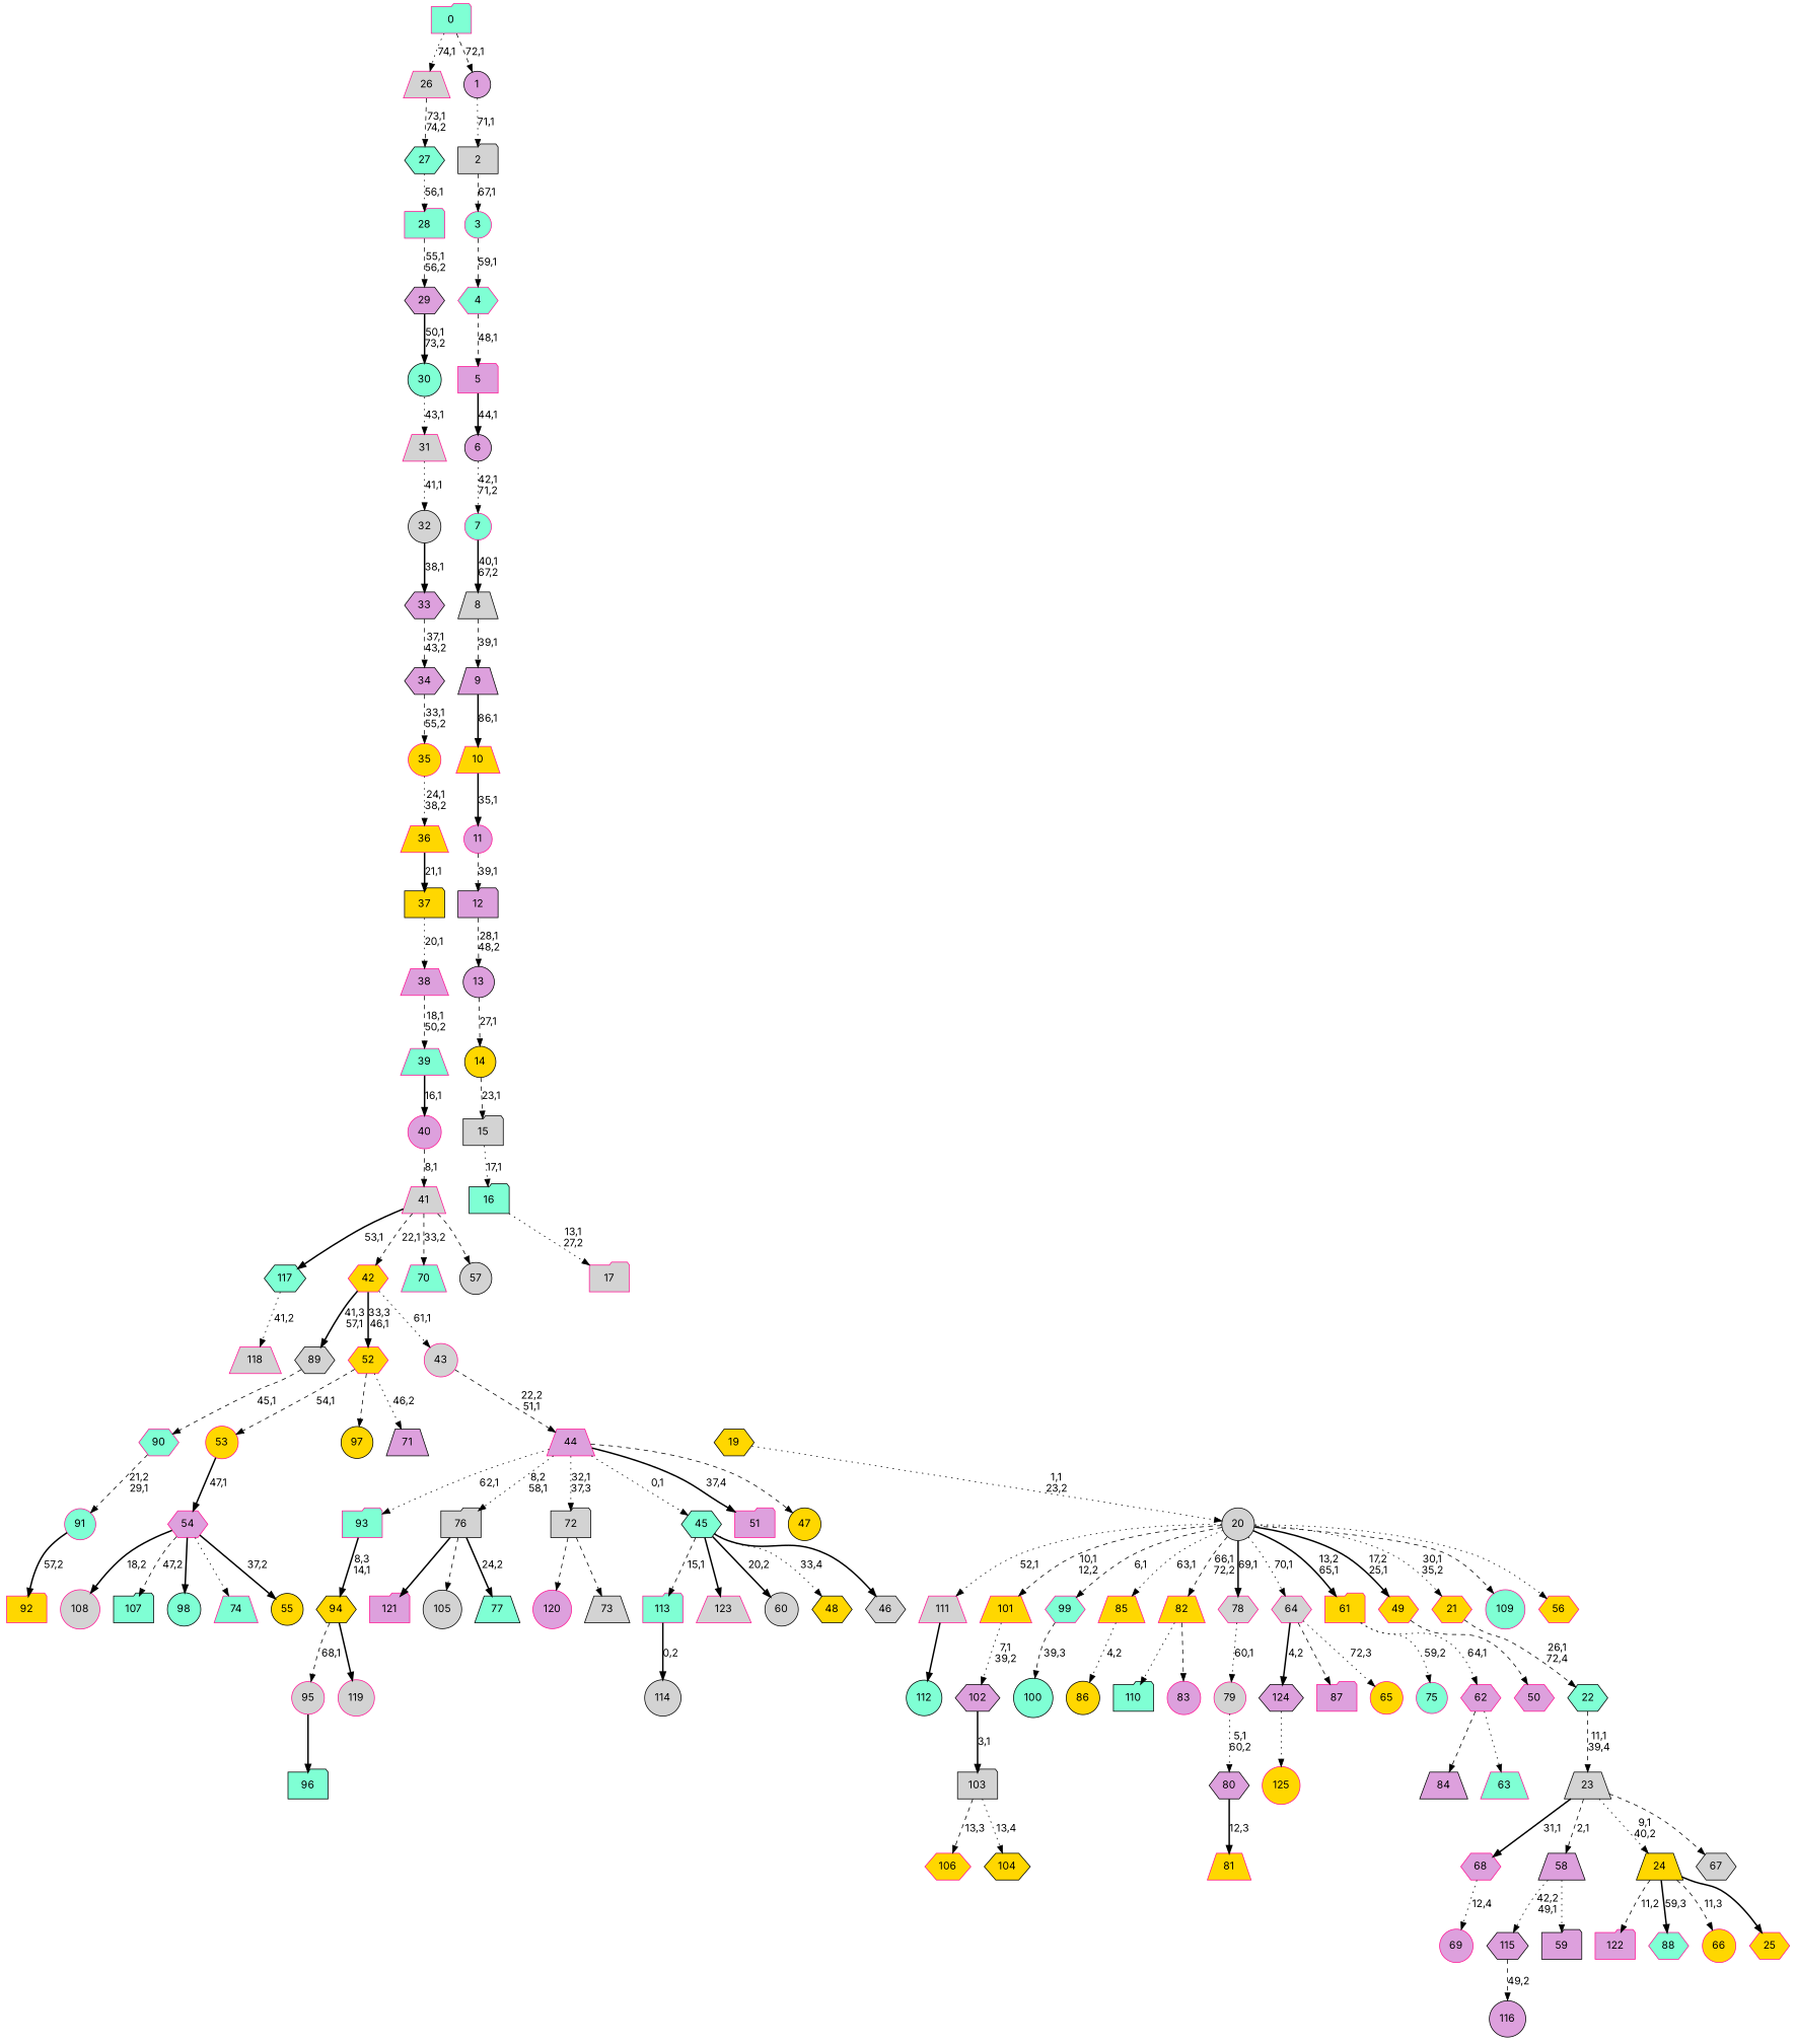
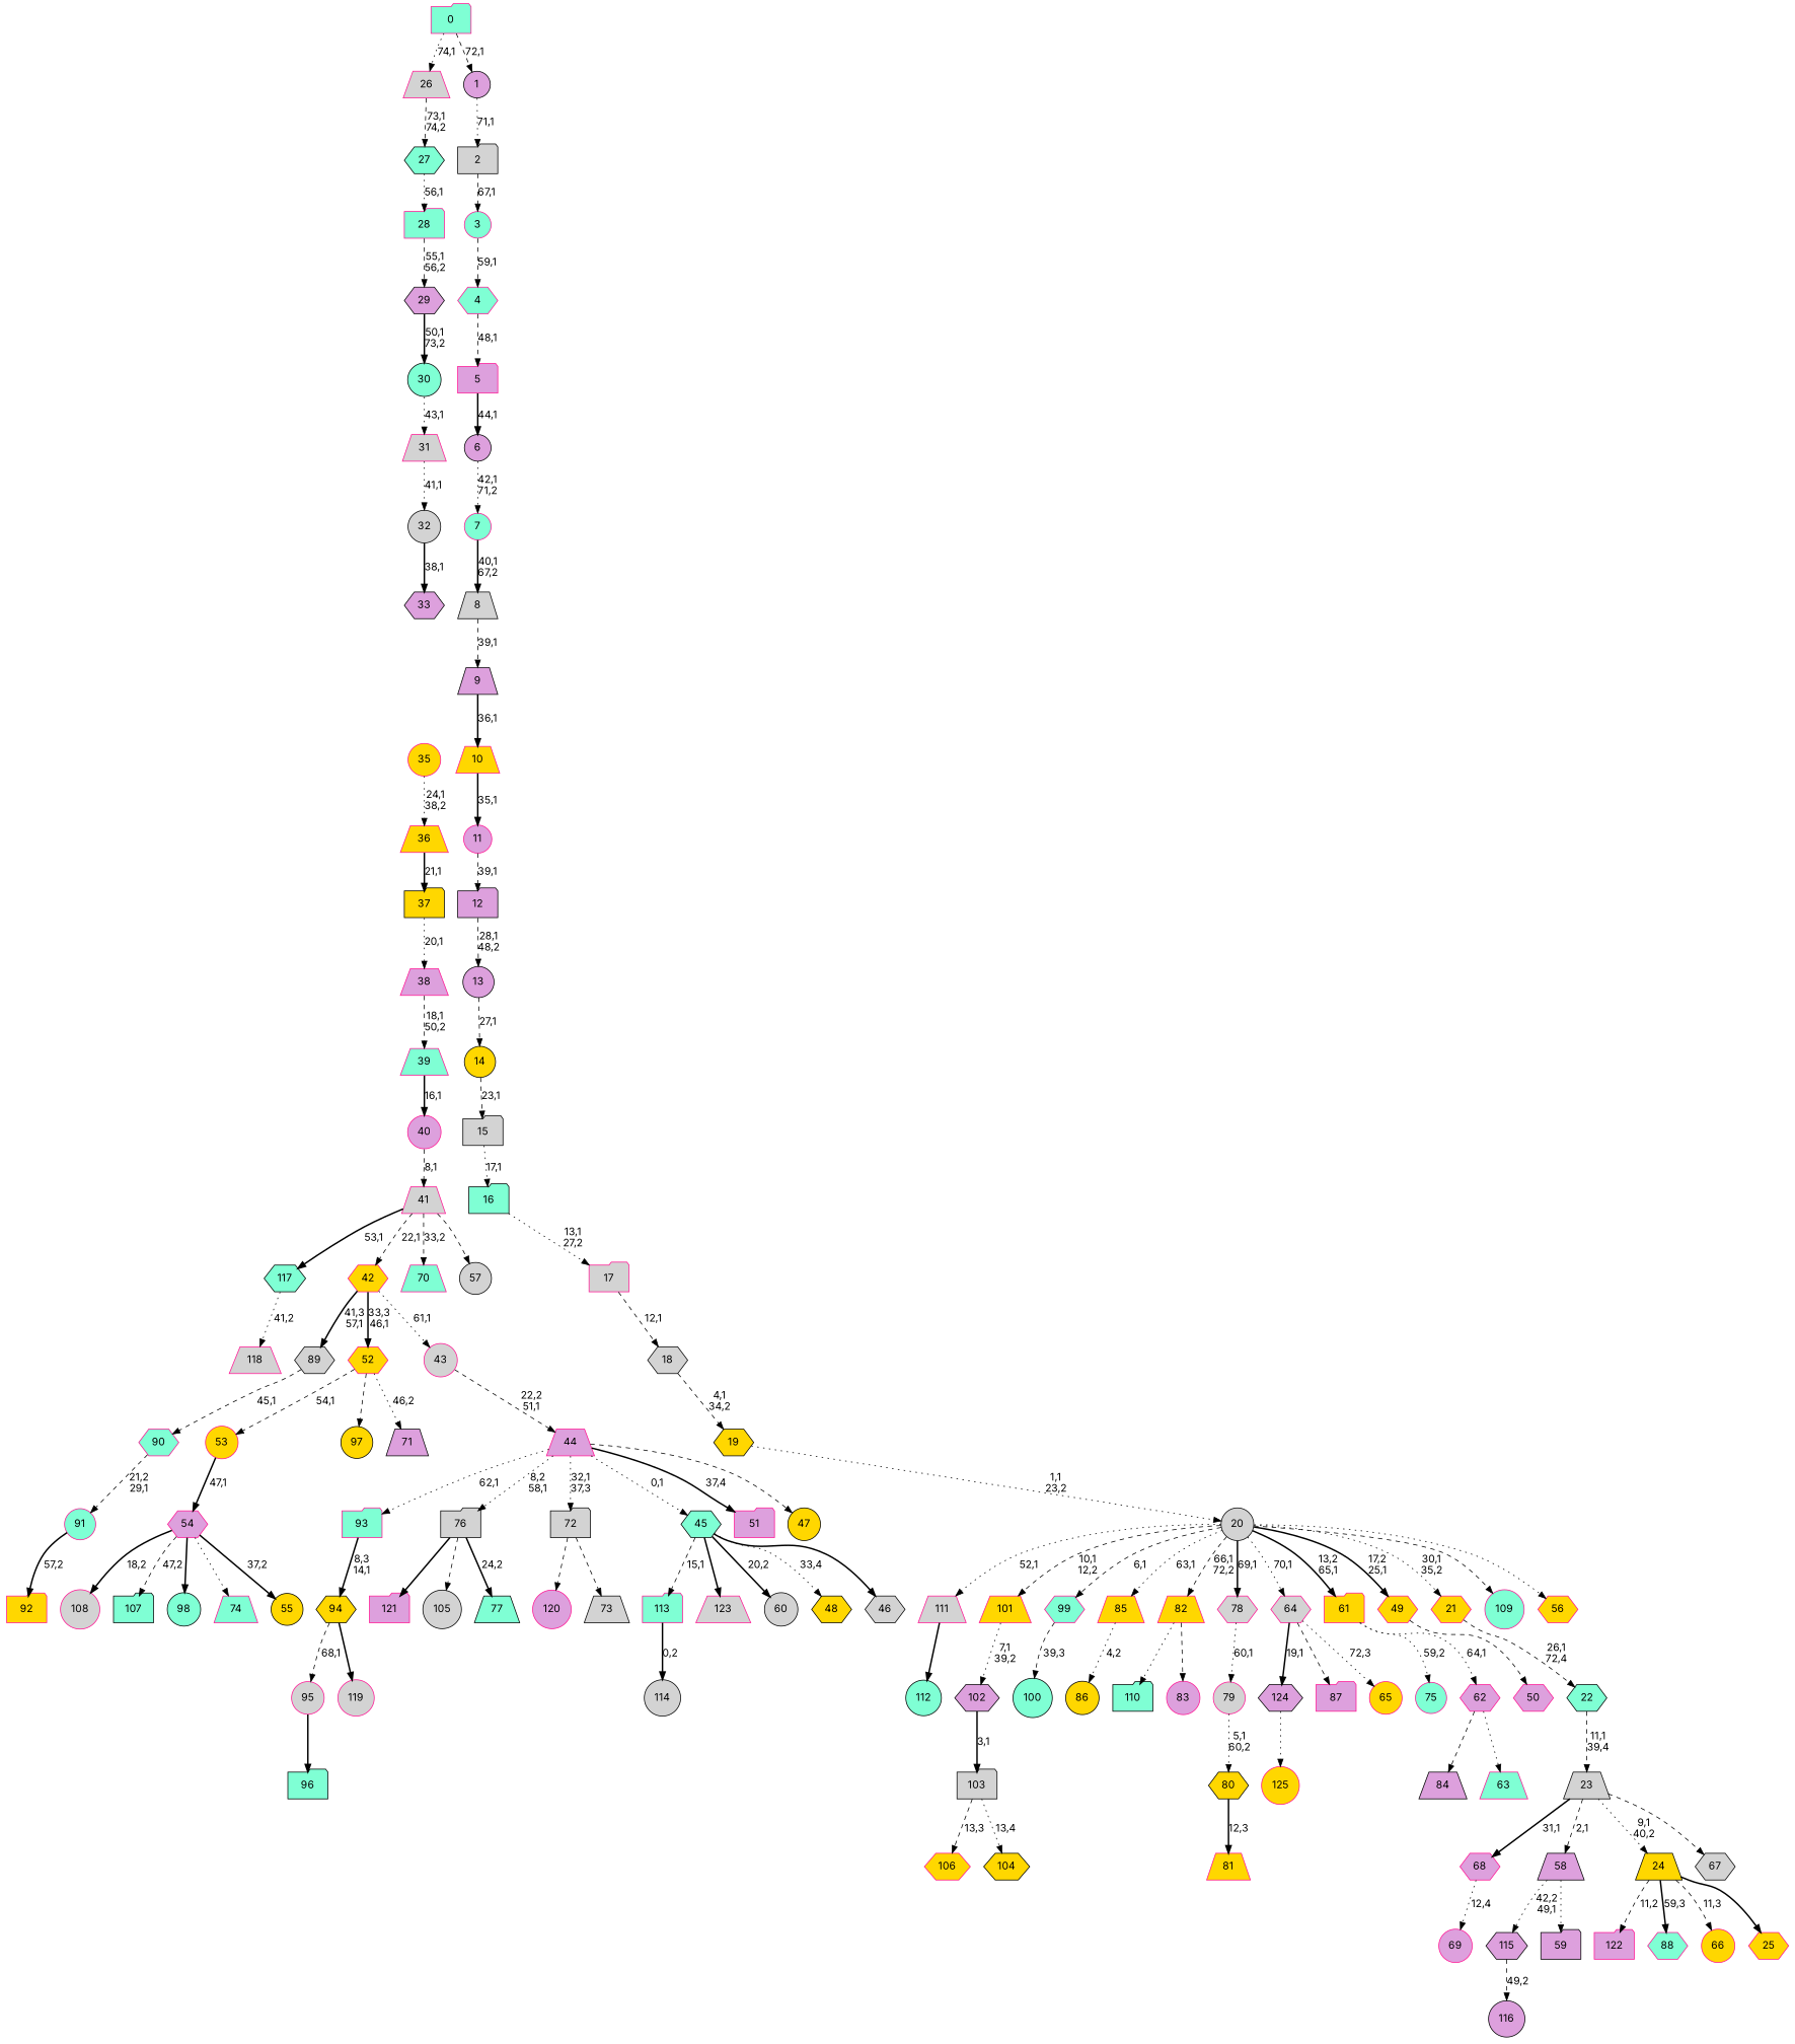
  digraph {
    fontname=Inter
    node [color=deeppink fillcolor=plum fontname=Inter shape=circle style=filled]
    edge [fontname=Inter style=dashed]
    124 [color=black shape=hexagon]
    125 [fillcolor=gold]
    117 [color=black fillcolor=aquamarine shape=hexagon]
    118 [fillcolor=lightgrey shape=trapezium]
    115 [color=black shape=hexagon]
    116 [color=black]
    113 [fillcolor=aquamarine shape=folder]
    114 [color=black fillcolor=lightgrey]
    111 [fillcolor=lightgrey shape=trapezium]
    112 [color=black fillcolor=aquamarine]
    103 [color=black fillcolor=lightgrey shape=folder]
    106 [fillcolor=gold shape=hexagon]
    104 [color=black fillcolor=gold shape=hexagon]
    102 [color=black shape=hexagon]
    101 [fillcolor=gold shape=trapezium]
    99 [fillcolor=aquamarine shape=hexagon]
    100 [color=black fillcolor=aquamarine]
    95 [fillcolor=lightgrey]
    96 [color=black fillcolor=aquamarine shape=folder]
    94 [color=black fillcolor=gold shape=hexagon]
    119 [fillcolor=lightgrey]
    93 [fillcolor=aquamarine shape=folder]
    91 [fillcolor=aquamarine]
    92 [fillcolor=gold shape=folder]
    90 [fillcolor=aquamarine shape=hexagon]
    89 [color=black fillcolor=lightgrey shape=hexagon]
    85 [fillcolor=gold shape=trapezium]
    86 [color=black fillcolor=gold]
    82 [fillcolor=gold shape=trapezium]
    110 [color=black fillcolor=aquamarine shape=folder]
    83
-   80 [color=black shape=hexagon]
+   80 [color=black fillcolor=gold shape=hexagon]
    81 [fillcolor=gold shape=trapezium]
    79 [fillcolor=lightgrey]
    78 [fillcolor=lightgrey shape=hexagon]
    76 [color=black fillcolor=lightgrey shape=folder]
    121 [shape=folder]
    105 [color=black fillcolor=lightgrey]
    77 [color=black fillcolor=aquamarine shape=trapezium]
    72 [color=black fillcolor=lightgrey shape=folder]
    120
    73 [color=black fillcolor=lightgrey shape=trapezium]
    68 [shape=hexagon]
    69
    64 [fillcolor=lightgrey shape=hexagon]
    87 [shape=folder]
    65 [fillcolor=gold]
    75 [fillcolor=aquamarine]
    62 [shape=hexagon]
    84 [color=black shape=trapezium]
    63 [fillcolor=aquamarine shape=trapezium]
    61 [fillcolor=gold shape=folder]
    58 [color=black shape=trapezium]
    59 [color=black shape=folder]
    54 [shape=hexagon]
    108 [fillcolor=lightgrey]
    107 [color=black fillcolor=aquamarine shape=folder]
    98 [color=black fillcolor=aquamarine]
    74 [fillcolor=aquamarine shape=trapezium]
    55 [color=black fillcolor=gold]
    53 [fillcolor=gold]
    52 [fillcolor=gold shape=hexagon]
    97 [color=black fillcolor=gold]
    71 [color=black shape=trapezium]
    49 [fillcolor=gold shape=hexagon]
    50 [shape=hexagon]
    45 [color=black fillcolor=aquamarine shape=hexagon]
    123 [fillcolor=lightgrey shape=trapezium]
    60 [color=black fillcolor=lightgrey]
    48 [color=black fillcolor=gold shape=hexagon]
    46 [color=black fillcolor=lightgrey shape=hexagon]
    44 [shape=trapezium]
    51 [shape=folder]
    47 [color=black fillcolor=gold]
    43 [fillcolor=lightgrey]
    42 [fillcolor=gold shape=hexagon]
    41 [fillcolor=lightgrey shape=trapezium]
    70 [fillcolor=aquamarine shape=trapezium]
    57 [color=black fillcolor=lightgrey]
    40
    39 [fillcolor=aquamarine shape=trapezium]
    38 [shape=trapezium]
    37 [color=black fillcolor=gold shape=folder]
    36 [fillcolor=gold shape=trapezium]
    35 [fillcolor=gold]
-   34 [color=black shape=hexagon]
    33 [color=black shape=hexagon]
    32 [color=black fillcolor=lightgrey]
    31 [fillcolor=lightgrey shape=trapezium]
    30 [color=black fillcolor=aquamarine]
    29 [color=black shape=hexagon]
    28 [fillcolor=aquamarine shape=folder]
    27 [color=black fillcolor=aquamarine shape=hexagon]
    26 [fillcolor=lightgrey shape=trapezium]
    24 [color=black fillcolor=gold shape=trapezium]
    122 [shape=folder]
    88 [fillcolor=aquamarine shape=hexagon]
    66 [fillcolor=gold]
    25 [fillcolor=gold shape=hexagon]
    23 [color=black fillcolor=lightgrey shape=trapezium]
    67 [color=black fillcolor=lightgrey shape=hexagon]
    22 [color=black fillcolor=aquamarine shape=hexagon]
    21 [fillcolor=gold shape=hexagon]
    20 [color=black fillcolor=lightgrey]
    109 [fillcolor=aquamarine]
    56 [fillcolor=gold shape=hexagon]
    19 [color=black fillcolor=gold shape=hexagon]
+   18 [color=black fillcolor=lightgrey shape=hexagon]
    17 [fillcolor=lightgrey shape=folder]
    16 [color=black fillcolor=aquamarine shape=folder]
    15 [color=black fillcolor=lightgrey shape=folder]
    14 [color=black fillcolor=gold]
    13 [color=black]
    12 [color=black shape=folder]
    11
    10 [fillcolor=gold shape=trapezium]
    9 [color=black shape=trapezium]
    8 [color=black fillcolor=lightgrey shape=trapezium]
    7 [fillcolor=aquamarine]
    6 [color=black]
    5 [shape=folder]
    4 [fillcolor=aquamarine shape=hexagon]
    3 [fillcolor=aquamarine]
    2 [color=black fillcolor=lightgrey shape=folder]
    1 [color=black]
    0 [fillcolor=aquamarine shape=folder]
    124 -> 125 [style=dotted]
    117 -> 118 [label="41,2" style=dotted]
    115 -> 116 [label="49,2"]
    113 -> 114 [label="0,2" style=bold]
    111 -> 112 [style=bold]
    103 -> 106 [label="13,3"]
    103 -> 104 [label="13,4" style=dotted]
    102 -> 103 [label="3,1" style=bold]
    101 -> 102 [label="7,1\n39,2" style=dotted]
    99 -> 100 [label="39,3"]
    95 -> 96 [style=bold]
    94 -> 95 [label="68,1"]
    94 -> 119 [style=bold]
    93 -> 94 [label="8,3\n14,1" style=bold]
    91 -> 92 [label="57,2" style=bold]
    90 -> 91 [label="21,2\n29,1"]
    89 -> 90 [label="45,1"]
    85 -> 86 [label="4,2" style=dotted]
    82 -> 110 [style=dotted]
    82 -> 83
    80 -> 81 [label="12,3" style=bold]
    79 -> 80 [label="5,1\n60,2" style=dotted]
    78 -> 79 [label="60,1" style=dotted]
    76 -> 121 [style=bold]
    76 -> 105
    76 -> 77 [label="24,2" style=bold]
    72 -> 120
    72 -> 73
    68 -> 69 [label="12,4" style=dotted]
-   64 -> 124 [label="4,2" style=bold]
+   64 -> 124 [label="19,1" style=bold]
    64 -> 87
    64 -> 65 [label="72,3" style=dotted]
    62 -> 84
    62 -> 63 [style=dotted]
    61 -> 75 [label="59,2" style=dotted]
    61 -> 62 [label="64,1" style=dotted]
    58 -> 115 [label="42,2\n49,1" style=dotted]
    58 -> 59 [style=dotted]
    54 -> 108 [label="18,2" style=bold]
    54 -> 107 [label="47,2"]
    54 -> 98 [style=bold]
    54 -> 74 [style=dotted]
    54 -> 55 [label="37,2" style=bold]
    53 -> 54 [label="47,1" style=bold]
    52 -> 53 [label="54,1"]
    52 -> 97
    52 -> 71 [label="46,2" style=dotted]
    49 -> 50
    45 -> 113 [label="15,1"]
    45 -> 123 [style=bold]
    45 -> 60 [label="20,2" style=bold]
    45 -> 48 [label="33,4" style=dotted]
    45 -> 46 [style=bold]
    44 -> 93 [label="62,1" style=dotted]
    44 -> 76 [label="8,2\n58,1" style=dotted]
    44 -> 72 [label="32,1\n37,3" style=dotted]
    44 -> 45 [label="0,1" style=dotted]
    44 -> 51 [label="37,4" style=bold]
    44 -> 47
    43 -> 44 [label="22,2\n51,1"]
    42 -> 89 [label="41,3\n57,1" style=bold]
    42 -> 52 [label="33,3\n46,1" style=bold]
    42 -> 43 [label="61,1" style=dotted]
    41 -> 117 [label="53,1" style=bold]
    41 -> 42 [label="22,1"]
    41 -> 70 [label="33,2"]
    41 -> 57
    40 -> 41 [label="8,1"]
    39 -> 40 [label="16,1" style=bold]
    38 -> 39 [label="18,1\n50,2"]
    37 -> 38 [label="20,1" style=dotted]
    36 -> 37 [label="21,1" style=bold]
    35 -> 36 [label="24,1\n38,2" style=dotted]
-   34 -> 35 [label="33,1\n55,2"]
-   33 -> 34 [label="37,1\n43,2"]
    32 -> 33 [label="38,1" style=bold]
    31 -> 32 [label="41,1" style=dotted]
    30 -> 31 [label="43,1" style=dotted]
    29 -> 30 [label="50,1\n73,2" style=bold]
    28 -> 29 [label="55,1\n56,2"]
    27 -> 28 [label="56,1" style=dotted]
    26 -> 27 [label="73,1\n74,2"]
    24 -> 122 [label="11,2"]
    24 -> 88 [label="59,3" style=bold]
    24 -> 66 [label="11,3"]
    24 -> 25 [style=bold]
    23 -> 68 [label="31,1" style=bold]
    23 -> 58 [label="2,1"]
    23 -> 24 [label="9,1\n40,2" style=dotted]
    23 -> 67
    22 -> 23 [label="11,1\n39,4"]
    21 -> 22 [label="26,1\n72,4"]
    20 -> 111 [label="52,1" style=dotted]
    20 -> 101 [label="10,1\n12,2"]
    20 -> 99 [label="6,1"]
    20 -> 85 [label="63,1" style=dotted]
    20 -> 82 [label="66,1\n72,2"]
    20 -> 78 [label="69,1" style=bold]
    20 -> 64 [label="70,1" style=dotted]
    20 -> 61 [label="13,2\n65,1" style=bold]
    20 -> 49 [label="17,2\n25,1" style=bold]
    20 -> 21 [label="30,1\n35,2" style=dotted]
    20 -> 109
    20 -> 56 [style=dotted]
    19 -> 20 [label="1,1\n23,2" style=dotted]
+   18 -> 19 [label="4,1\n34,2"]
+   17 -> 18 [label="12,1"]
    16 -> 17 [label="13,1\n27,2" style=dotted]
    15 -> 16 [label="17,1" style=dotted]
    14 -> 15 [label="23,1"]
    13 -> 14 [label="27,1"]
    12 -> 13 [label="28,1\n48,2"]
    11 -> 12 [label="39,1"]
    10 -> 11 [label="35,1" style=bold]
-   9 -> 10 [label="86,1" style=bold]
+   9 -> 10 [label="36,1" style=bold]
    8 -> 9 [label="39,1"]
    7 -> 8 [label="40,1\n67,2" style=bold]
    6 -> 7 [label="42,1\n71,2" style=dotted]
    5 -> 6 [label="44,1" style=bold]
    4 -> 5 [label="48,1"]
    3 -> 4 [label="59,1"]
    2 -> 3 [label="67,1"]
    1 -> 2 [label="71,1" style=dotted]
    0 -> 26 [label="74,1" style=dotted]
    0 -> 1 [label="72,1"]
  }
